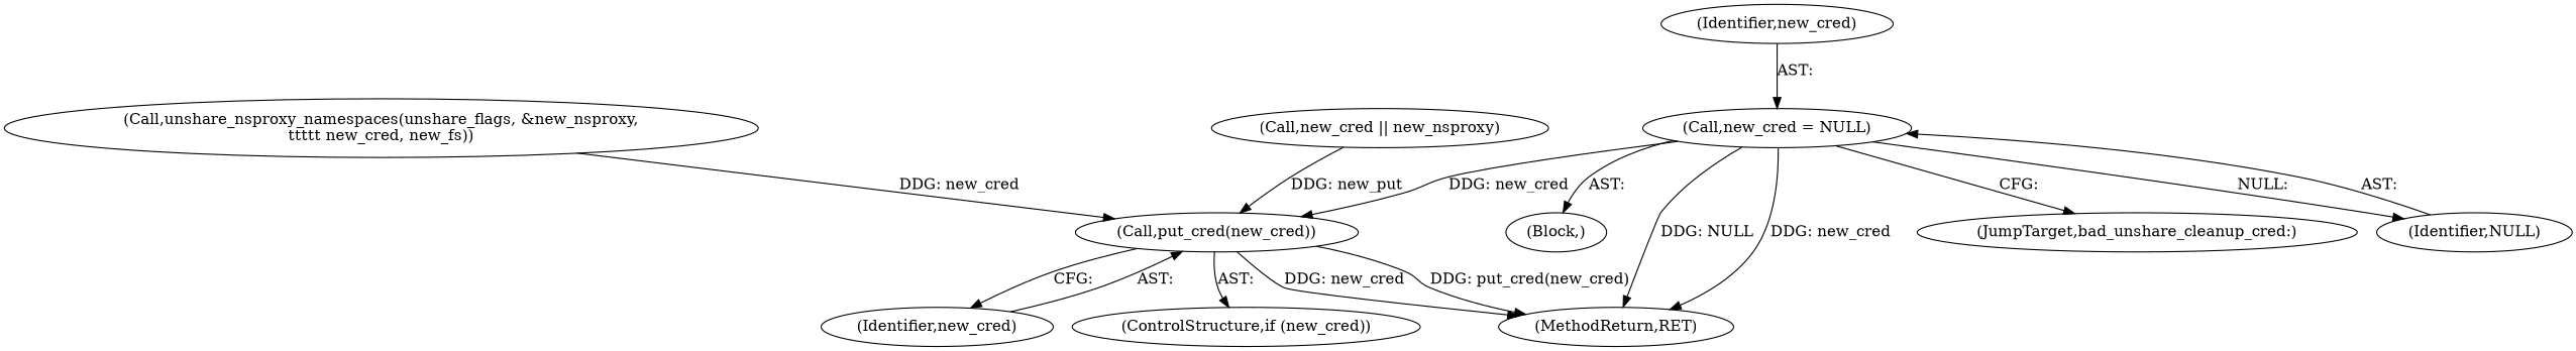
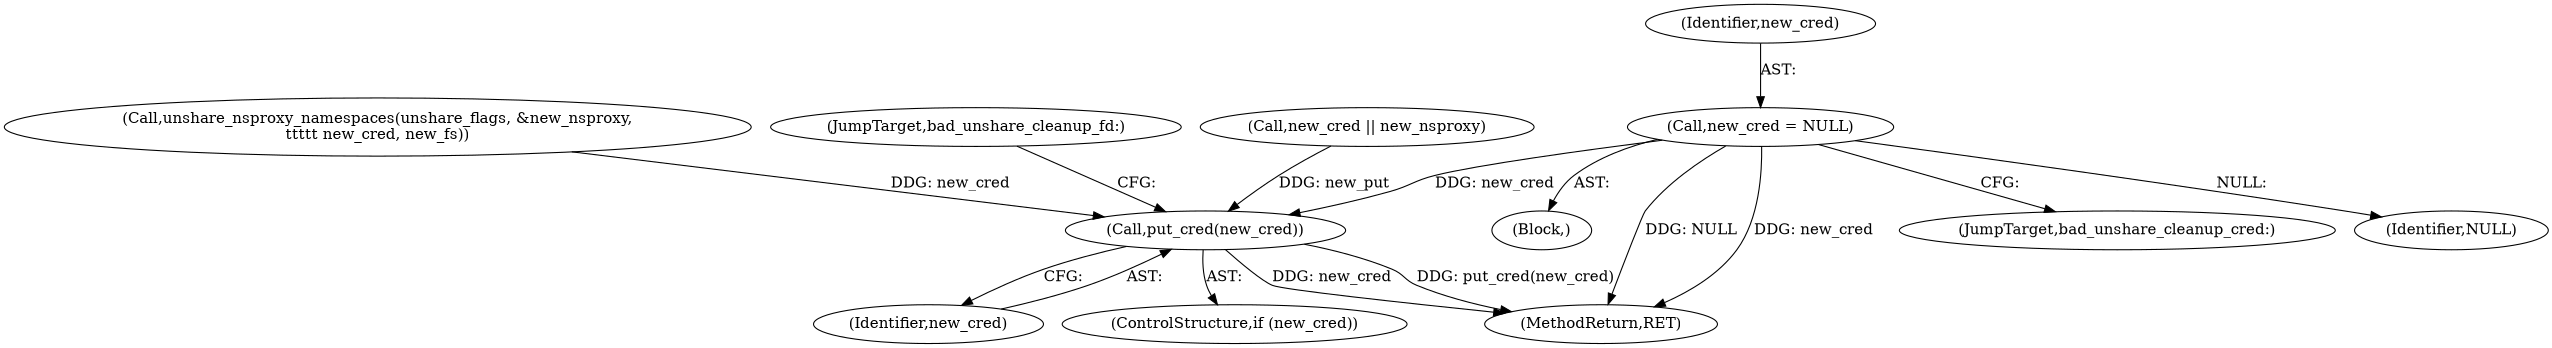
  digraph {
    n1 [label="(Call,new_cred = NULL)"]
    n2 [label="(Call,put_cred(new_cred))"]
    n3 [label="(Identifier,NULL)"]
    n4 [label="(Block,)"]
    n5 [label="(MethodReturn,RET)"]
    n6 [label="(JumpTarget,bad_unshare_cleanup_cred:)"]
    n7 [label="(Identifier,new_cred)"]
    n8 [label="(ControlStructure,if (new_cred))"]
    n9 [label="(Call,unshare_nsproxy_namespaces(unshare_flags, &new_nsproxy,\n\t\t\t\t\t new_cred, new_fs))"]
    n10 [label="(Identifier,new_cred)"]
+   n11 [label="(JumpTarget,bad_unshare_cleanup_fd:)"]
    n12 [label="(Call,new_cred || new_nsproxy)"]
    n1 -> n2 [label="DDG: new_cred"]
    n1 -> n3 [label="NULL: "]
    n1 -> n4 [label="AST: "]
    n1 -> n5 [label="DDG: NULL"]
    n1 -> n5 [label="DDG: new_cred"]
    n1 -> n6 [label="CFG: "]
    n2 -> n5 [label="DDG: new_cred"]
    n2 -> n5 [label="DDG: put_cred(new_cred)"]
    n2 -> n7 [label="CFG: "]
    n2 -> n8 [label="AST: "]
-   n3 -> n1 [label="AST: "]
    n7 -> n2 [label="AST: "]
    n9 -> n2 [label="DDG: new_cred"]
    n10 -> n1 [label="AST: "]
+   n11 -> n2 [label="CFG: "]
    n12 -> n2 [label="DDG: new_put"]
  }
